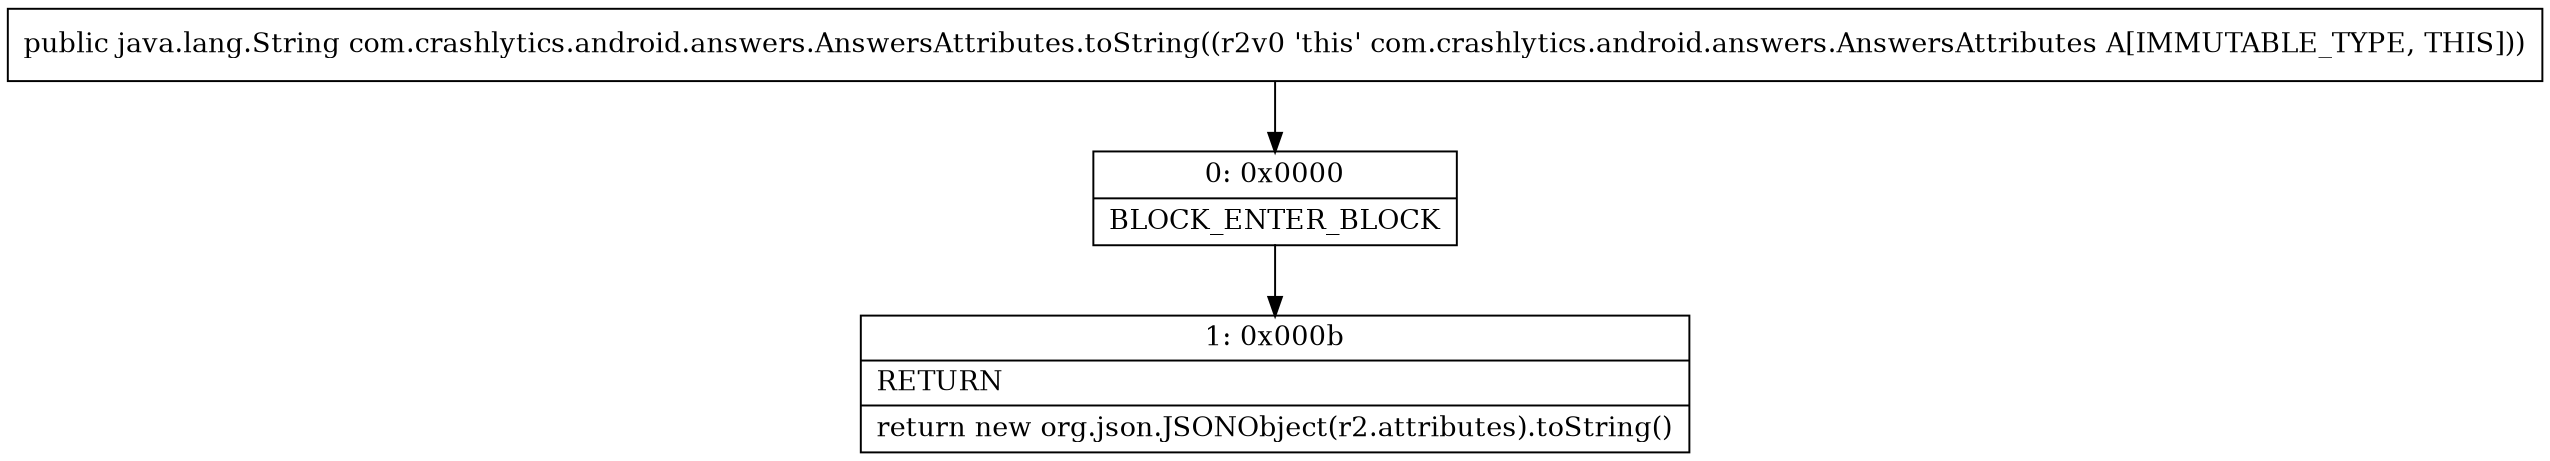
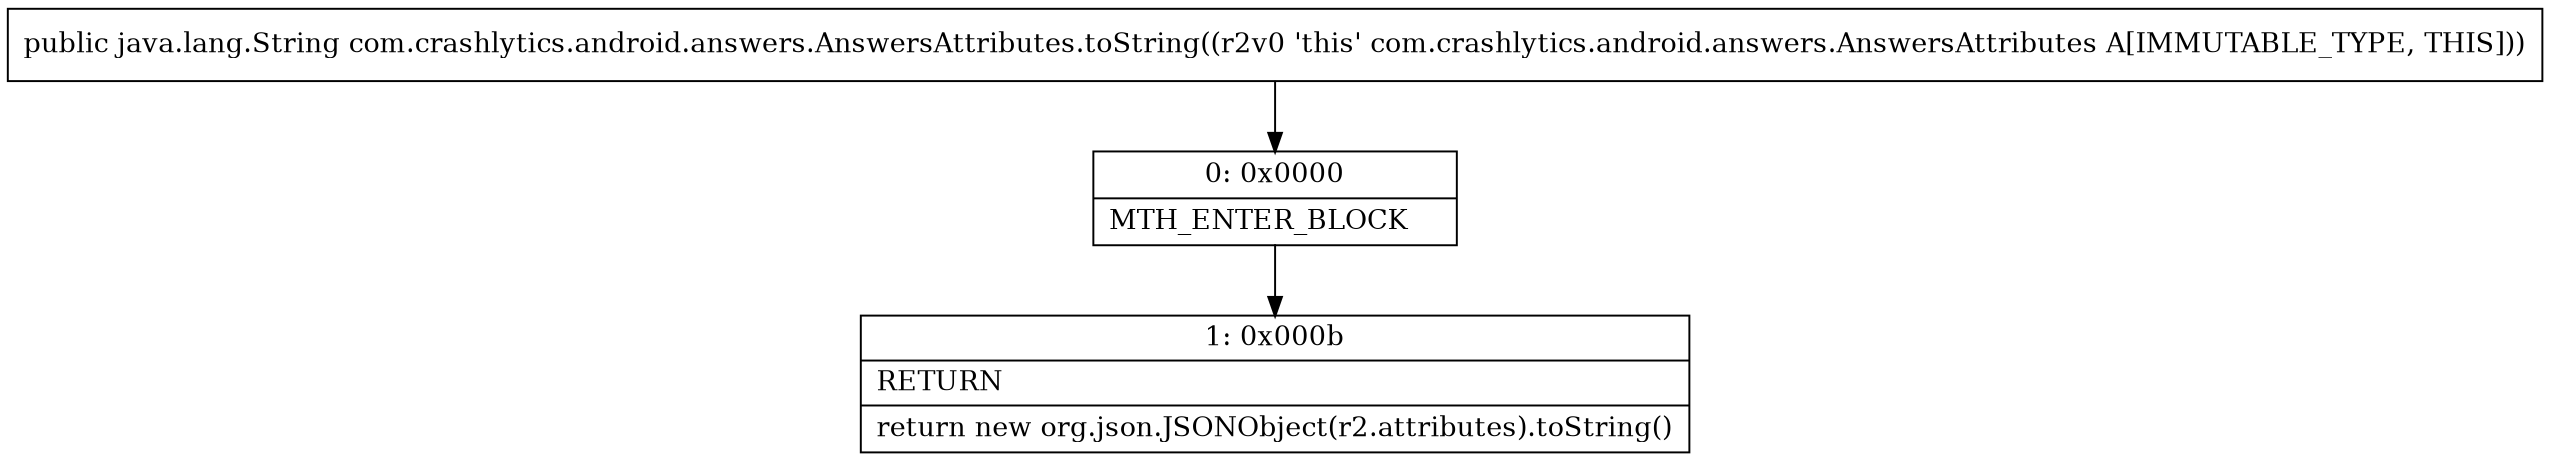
  digraph {
    node [shape=record]
-   n1 [label="{0\:\ 0x0000|BLOCK_ENTER_BLOCK\l}"]
+   n1 [label="{0\:\ 0x0000|MTH_ENTER_BLOCK\l}"]
    n2 [label="{1\:\ 0x000b|RETURN\l|return new org.json.JSONObject(r2.attributes).toString()\l}"]
    n3 [label="{public java.lang.String com.crashlytics.android.answers.AnswersAttributes.toString((r2v0 'this' com.crashlytics.android.answers.AnswersAttributes A[IMMUTABLE_TYPE, THIS])) }"]
    n1 -> n2
    n3 -> n1
  }
